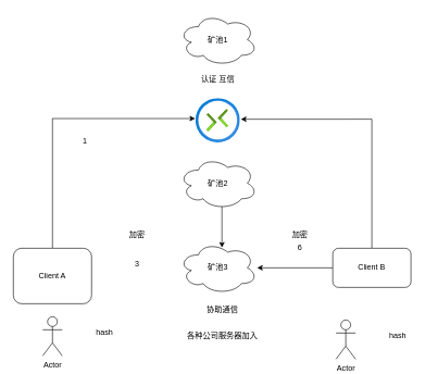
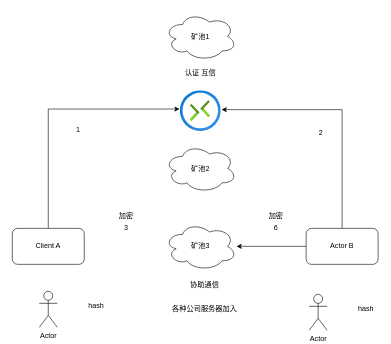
  <mxCell id="0" />
  <mxCell id="1" parent="0" />
  <mxCell id="2" style="edgeStyle=orthogonalEdgeStyle;rounded=0;orthogonalLoop=1;jettySize=auto;html=1;exitX=0.5;exitY=0;exitDx=0;exitDy=0;entryX=-0.015;entryY=0.456;entryDx=0;entryDy=0;entryPerimeter=0;" edge="1" parent="1" source="3" target="7"><mxGeometry relative="1" as="geometry" /></mxCell>
- <mxCell id="3" value="Client A" style="rounded=1;whiteSpace=wrap;html=1;" vertex="1" parent="1"><mxGeometry x="20" y="380" width="120" height="85" as="geometry" /></mxCell>
+ <mxCell id="3" value="Client A" style="rounded=1;whiteSpace=wrap;html=1;" vertex="1" parent="1"><mxGeometry x="20" y="380" width="120" height="60" as="geometry" /></mxCell>
  <mxCell id="4" style="edgeStyle=orthogonalEdgeStyle;rounded=0;orthogonalLoop=1;jettySize=auto;html=1;exitX=0.5;exitY=0;exitDx=0;exitDy=0;entryX=1.015;entryY=0.471;entryDx=0;entryDy=0;entryPerimeter=0;" edge="1" parent="1" source="6" target="7"><mxGeometry relative="1" as="geometry" /></mxCell>
  <mxCell id="5" style="edgeStyle=orthogonalEdgeStyle;rounded=0;orthogonalLoop=1;jettySize=auto;html=1;exitX=0;exitY=0.5;exitDx=0;exitDy=0;" edge="1" parent="1" source="6" target="16"><mxGeometry relative="1" as="geometry" /></mxCell>
- <mxCell id="6" value="Client B" style="rounded=1;whiteSpace=wrap;html=1;" vertex="1" parent="1"><mxGeometry x="510" y="380" width="120" height="60" as="geometry" /></mxCell>
+ <mxCell id="6" value="Actor B" style="rounded=1;whiteSpace=wrap;html=1;" vertex="1" parent="1"><mxGeometry x="510" y="380" width="120" height="60" as="geometry" /></mxCell>
  <mxCell id="7" value="" style="aspect=fixed;html=1;points=[];align=center;image;fontSize=12;image=img/lib/azure2/networking/Connections.svg;" vertex="1" parent="1"><mxGeometry x="300" y="150" width="68" height="68" as="geometry" /></mxCell>
  <mxCell id="8" value="Actor" style="shape=umlActor;verticalLabelPosition=bottom;verticalAlign=top;html=1;outlineConnect=0;" vertex="1" parent="1"><mxGeometry x="65" y="485" width="30" height="60" as="geometry" /></mxCell>
  <mxCell id="9" value="hash" style="text;html=1;strokeColor=none;fillColor=none;align=center;verticalAlign=middle;whiteSpace=wrap;rounded=0;" vertex="1" parent="1"><mxGeometry x="140" y="500" width="40" height="20" as="geometry" /></mxCell>
  <mxCell id="10" value="Actor" style="shape=umlActor;verticalLabelPosition=bottom;verticalAlign=top;html=1;outlineConnect=0;" vertex="1" parent="1"><mxGeometry x="515" y="490" width="30" height="60" as="geometry" /></mxCell>
  <mxCell id="11" value="hash" style="text;html=1;strokeColor=none;fillColor=none;align=center;verticalAlign=middle;whiteSpace=wrap;rounded=0;" vertex="1" parent="1"><mxGeometry x="590" y="505" width="40" height="20" as="geometry" /></mxCell>
- <mxCell id="12" style="edgeStyle=orthogonalEdgeStyle;rounded=0;orthogonalLoop=1;jettySize=auto;html=1;exitX=0.55;exitY=0.95;exitDx=0;exitDy=0;exitPerimeter=0;entryX=0.55;entryY=0.113;entryDx=0;entryDy=0;entryPerimeter=0;" edge="1" parent="1" source="13" target="16"><mxGeometry relative="1" as="geometry" /></mxCell>
  <mxCell id="13" value="矿池2" style="ellipse;shape=cloud;whiteSpace=wrap;html=1;" vertex="1" parent="1"><mxGeometry x="274" y="240" width="120" height="80" as="geometry" /></mxCell>
  <mxCell id="14" value="矿池1" style="ellipse;shape=cloud;whiteSpace=wrap;html=1;" vertex="1" parent="1"><mxGeometry x="274" y="20" width="120" height="80" as="geometry" /></mxCell>
  <mxCell id="15" value="认证 互信" style="text;html=1;strokeColor=none;fillColor=none;align=center;verticalAlign=middle;whiteSpace=wrap;rounded=0;" vertex="1" parent="1"><mxGeometry x="264" y="95" width="140" height="50" as="geometry" /></mxCell>
  <mxCell id="16" value="矿池3" style="ellipse;shape=cloud;whiteSpace=wrap;html=1;" vertex="1" parent="1"><mxGeometry x="274" y="370" width="120" height="80" as="geometry" /></mxCell>
  <mxCell id="17" value="协助通信" style="text;html=1;strokeColor=none;fillColor=none;align=center;verticalAlign=middle;whiteSpace=wrap;rounded=0;" vertex="1" parent="1"><mxGeometry x="288" y="450" width="106" height="50" as="geometry" /></mxCell>
  <mxCell id="18" value="1" style="text;html=1;strokeColor=none;fillColor=none;align=center;verticalAlign=middle;whiteSpace=wrap;rounded=0;" vertex="1" parent="1"><mxGeometry x="110" y="205" width="40" height="20" as="geometry" /></mxCell>
- <mxCell id="20" value="3" style="text;html=1;strokeColor=none;fillColor=none;align=center;verticalAlign=middle;whiteSpace=wrap;rounded=0;" vertex="1" parent="1"><mxGeometry x="190" y="395" width="40" height="20" as="geometry" /></mxCell>
+ <mxCell id="19" value="2" style="text;html=1;strokeColor=none;fillColor=none;align=center;verticalAlign=middle;whiteSpace=wrap;rounded=0;" vertex="1" parent="1"><mxGeometry x="515" y="210" width="40" height="20" as="geometry" /></mxCell>
+ <mxCell id="20" value="3" style="text;html=1;strokeColor=none;fillColor=none;align=center;verticalAlign=middle;whiteSpace=wrap;rounded=0;" vertex="1" parent="1"><mxGeometry x="190" y="370" width="40" height="20" as="geometry" /></mxCell>
  <mxCell id="21" value="6" style="text;html=1;strokeColor=none;fillColor=none;align=center;verticalAlign=middle;whiteSpace=wrap;rounded=0;" vertex="1" parent="1"><mxGeometry x="440" y="370" width="40" height="20" as="geometry" /></mxCell>
  <mxCell id="22" value="各种公司服务器加入" style="text;html=1;strokeColor=none;fillColor=none;align=center;verticalAlign=middle;whiteSpace=wrap;rounded=0;" vertex="1" parent="1"><mxGeometry x="281" y="512.5" width="120" height="5" as="geometry" /></mxCell>
  <mxCell id="23" value="加密" style="text;html=1;strokeColor=none;fillColor=none;align=center;verticalAlign=middle;whiteSpace=wrap;rounded=0;" vertex="1" parent="1"><mxGeometry x="190" y="350" width="40" height="20" as="geometry" /></mxCell>
  <mxCell id="24" value="加密" style="text;html=1;strokeColor=none;fillColor=none;align=center;verticalAlign=middle;whiteSpace=wrap;rounded=0;" vertex="1" parent="1"><mxGeometry x="440" y="350" width="40" height="20" as="geometry" /></mxCell>
